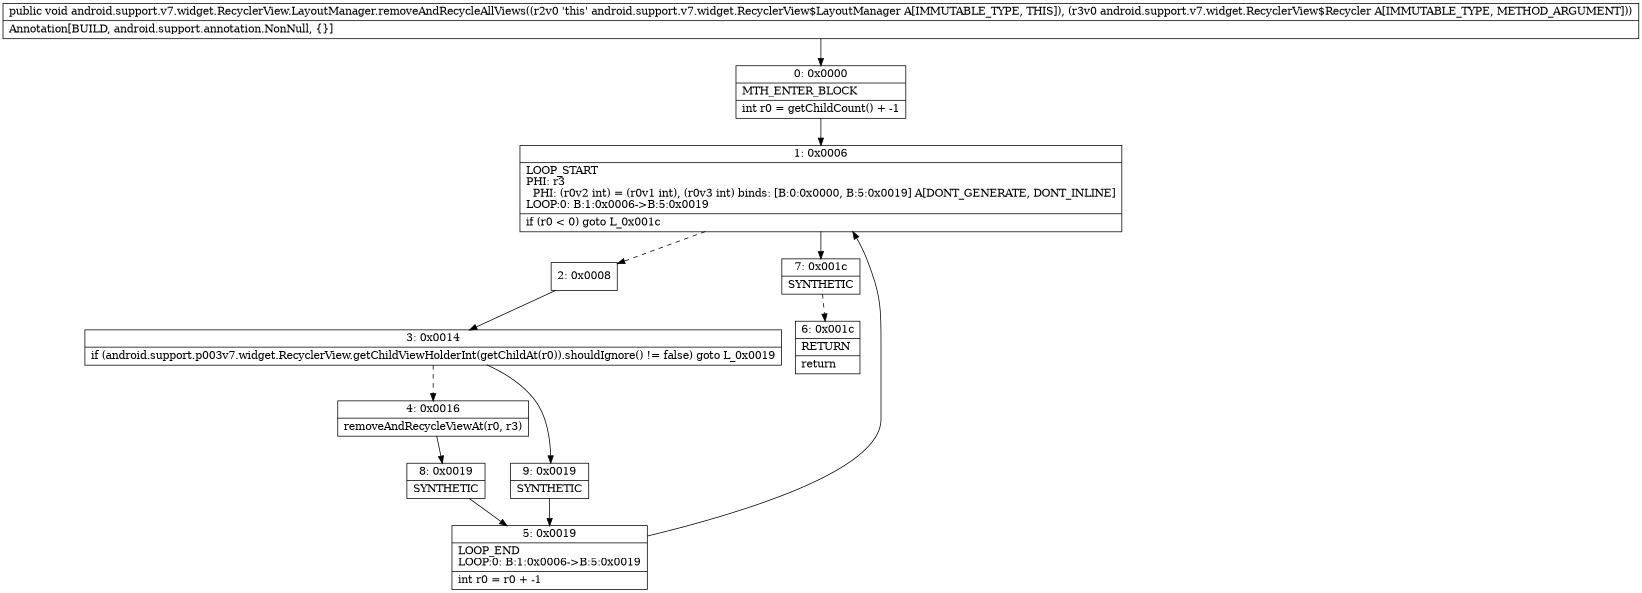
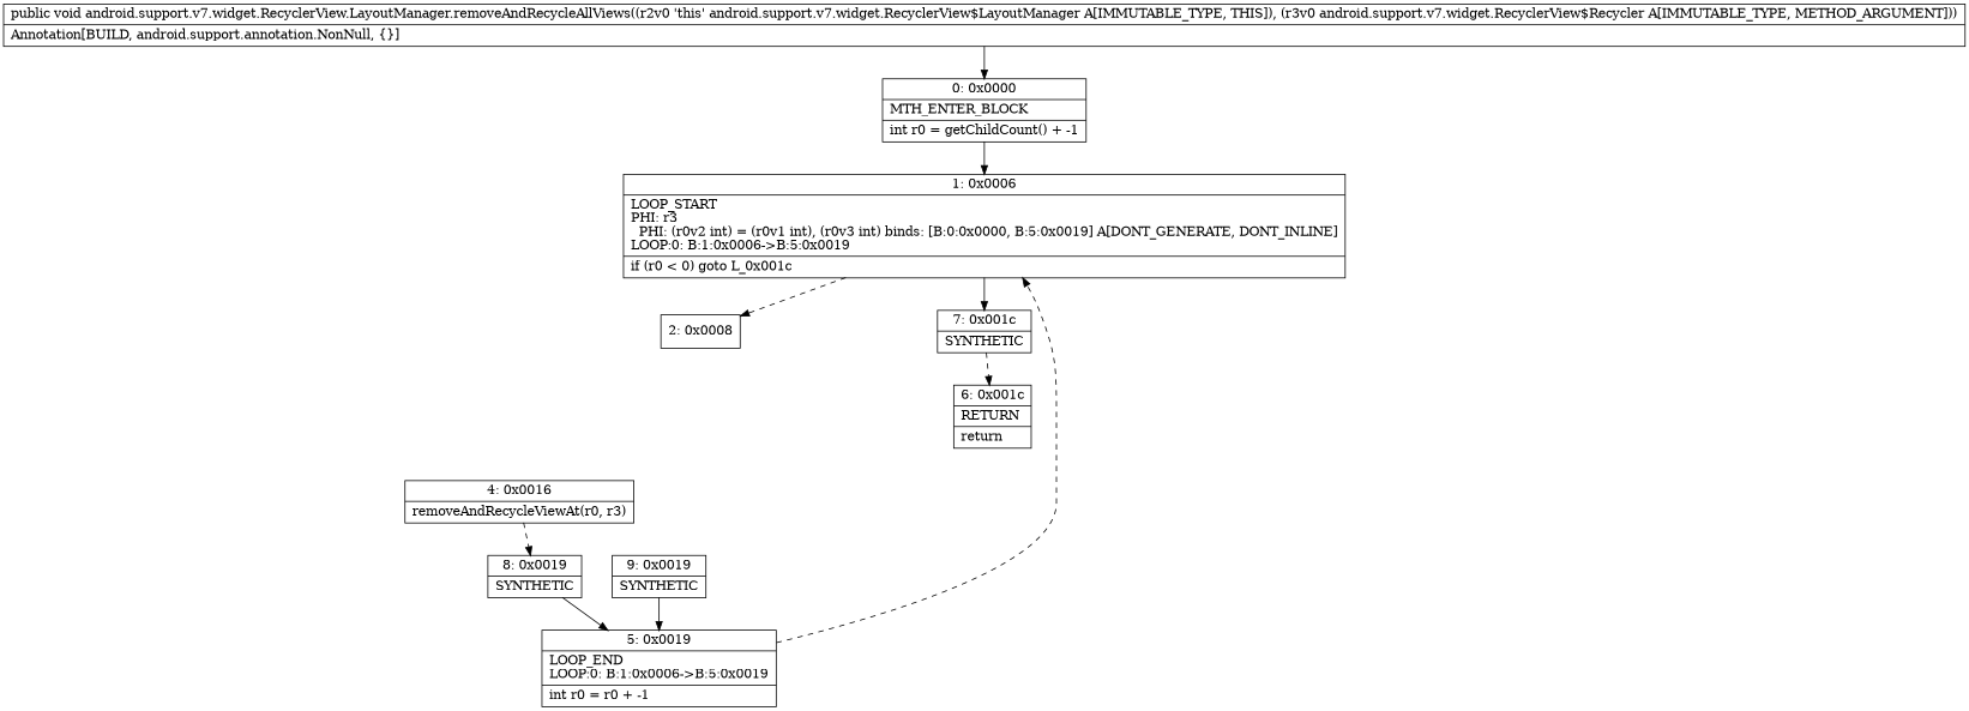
  digraph {
    node [shape=record]
    n1 [label="{0\:\ 0x0000|MTH_ENTER_BLOCK\l|int r0 = getChildCount() + \-1\l}"]
    n2 [label="{1\:\ 0x0006|LOOP_START\lPHI: r3 \l  PHI: (r0v2 int) = (r0v1 int), (r0v3 int) binds: [B:0:0x0000, B:5:0x0019] A[DONT_GENERATE, DONT_INLINE]\lLOOP:0: B:1:0x0006\-\>B:5:0x0019\l|if (r0 \< 0) goto L_0x001c\l}"]
    n3 [label="{2\:\ 0x0008}"]
    n4 [label="{7\:\ 0x001c|SYNTHETIC\l}"]
-   n5 [label="{3\:\ 0x0014|if (android.support.p003v7.widget.RecyclerView.getChildViewHolderInt(getChildAt(r0)).shouldIgnore() != false) goto L_0x0019\l}"]
    n6 [label="{6\:\ 0x001c|RETURN\l|return\l}"]
    n7 [label="{4\:\ 0x0016|removeAndRecycleViewAt(r0, r3)\l}"]
    n8 [label="{9\:\ 0x0019|SYNTHETIC\l}"]
    n9 [label="{8\:\ 0x0019|SYNTHETIC\l}"]
    n10 [label="{5\:\ 0x0019|LOOP_END\lLOOP:0: B:1:0x0006\-\>B:5:0x0019\l|int r0 = r0 + \-1\l}"]
    n11 [label="{public void android.support.v7.widget.RecyclerView.LayoutManager.removeAndRecycleAllViews((r2v0 'this' android.support.v7.widget.RecyclerView$LayoutManager A[IMMUTABLE_TYPE, THIS]), (r3v0 android.support.v7.widget.RecyclerView$Recycler A[IMMUTABLE_TYPE, METHOD_ARGUMENT]))  | Annotation[BUILD, android.support.annotation.NonNull, \{\}]\l}"]
    n1 -> n2
    n2 -> n3 [style=dashed]
    n2 -> n4
-   n3 -> n5
    n4 -> n6 [style=dashed]
-   n5 -> n7 [style=dashed]
-   n5 -> n8
-   n7 -> n9
+   n7 -> n9 [style=dashed]
    n8 -> n10
    n9 -> n10
-   n10 -> n2
+   n10 -> n2 [style=dashed]
    n11 -> n1
  }
